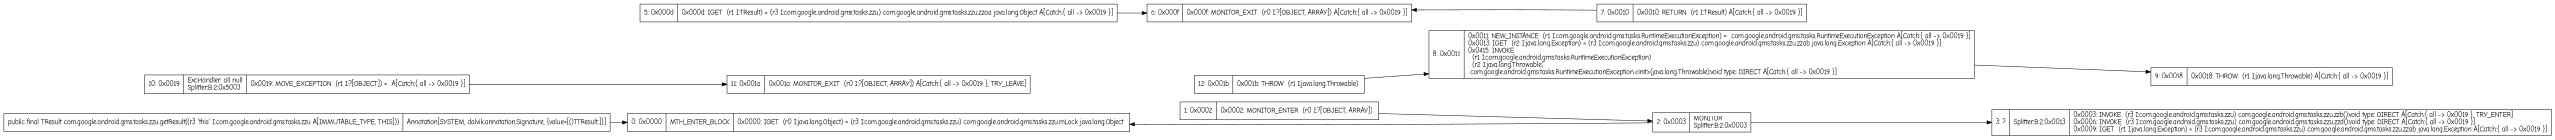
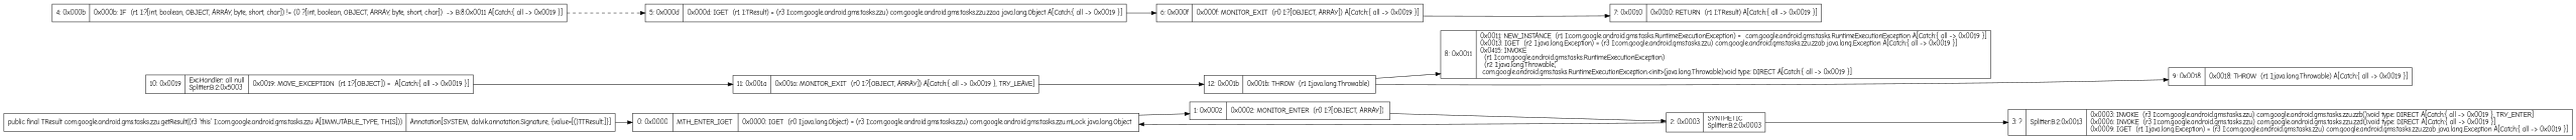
  digraph {
    fontname="Comic Neue"
    rankdir=LR
    node [fontname="Comic Neue" shape=record]
    edge [fontname="Comic Neue"]
-   n1 [label="{0\:\ 0x0000|MTH_ENTER_BLOCK\l|0x0000: IGET  (r0 I:java.lang.Object) = (r3 I:com.google.android.gms.tasks.zzu) com.google.android.gms.tasks.zzu.mLock java.lang.Object \l}"]
+   n1 [label="{0\:\ 0x0000|MTH_ENTER_IGET\l|0x0000: IGET  (r0 I:java.lang.Object) = (r3 I:com.google.android.gms.tasks.zzu) com.google.android.gms.tasks.zzu.mLock java.lang.Object \l}"]
    n2 [label="{1\:\ 0x0002|0x0002: MONITOR_ENTER  (r0 I:?[OBJECT, ARRAY]) \l}"]
-   n3 [label="{2\:\ 0x0003|MONITOR\lSplitter:B:2:0x0003\l}"]
+   n3 [label="{2\:\ 0x0003|SYNTHETIC\lSplitter:B:2:0x0003\l}"]
    n4 [label="{3\:\ ?|Splitter:B:2:0x0013\l|0x0003: INVOKE  (r3 I:com.google.android.gms.tasks.zzu) com.google.android.gms.tasks.zzu.zzb():void type: DIRECT A[Catch:\{ all \-\> 0x0019 \}, TRY_ENTER]\l0x0006: INVOKE  (r3 I:com.google.android.gms.tasks.zzu) com.google.android.gms.tasks.zzu.zzd():void type: DIRECT A[Catch:\{ all \-\> 0x0019 \}]\l0x0009: IGET  (r1 I:java.lang.Exception) = (r3 I:com.google.android.gms.tasks.zzu) com.google.android.gms.tasks.zzu.zzab java.lang.Exception A[Catch:\{ all \-\> 0x0019 \}]\l}"]
    n5 [label="{10\:\ 0x0019|ExcHandler: all null\lSplitter:B:2:0x5003\l|0x0019: MOVE_EXCEPTION  (r1 I:?[OBJECT]) =  A[Catch:\{ all \-\> 0x0019 \}]\l}"]
    n6 [label="{11\:\ 0x001a|0x001a: MONITOR_EXIT  (r0 I:?[OBJECT, ARRAY]) A[Catch:\{ all \-\> 0x0019 \}, TRY_LEAVE]\l}"]
+   n7 [label="{4\:\ 0x000b|0x000b: IF  (r1 I:?[int, boolean, OBJECT, ARRAY, byte, short, char]) != (0 ?[int, boolean, OBJECT, ARRAY, byte, short, char])  \-\> B:8:0x0011 A[Catch:\{ all \-\> 0x0019 \}]\l}"]
    n8 [label="{5\:\ 0x000d|0x000d: IGET  (r1 I:TResult) = (r3 I:com.google.android.gms.tasks.zzu) com.google.android.gms.tasks.zzu.zzaa java.lang.Object A[Catch:\{ all \-\> 0x0019 \}]\l}"]
    n9 [label="{6\:\ 0x000f|0x000f: MONITOR_EXIT  (r0 I:?[OBJECT, ARRAY]) A[Catch:\{ all \-\> 0x0019 \}]\l}"]
    n10 [label="{8\:\ 0x0011|0x0011: NEW_INSTANCE  (r1 I:com.google.android.gms.tasks.RuntimeExecutionException) =  com.google.android.gms.tasks.RuntimeExecutionException A[Catch:\{ all \-\> 0x0019 \}]\l0x0013: IGET  (r2 I:java.lang.Exception) = (r3 I:com.google.android.gms.tasks.zzu) com.google.android.gms.tasks.zzu.zzab java.lang.Exception A[Catch:\{ all \-\> 0x0019 \}]\l0x0415: INVOKE  \l  (r1 I:com.google.android.gms.tasks.RuntimeExecutionException)\l  (r2 I:java.lang.Throwable)\l com.google.android.gms.tasks.RuntimeExecutionException.\<init\>(java.lang.Throwable):void type: DIRECT A[Catch:\{ all \-\> 0x0019 \}]\l}"]
    n11 [label="{9\:\ 0x0018|0x0018: THROW  (r1 I:java.lang.Throwable) A[Catch:\{ all \-\> 0x0019 \}]\l}"]
    n12 [label="{7\:\ 0x0010|0x0010: RETURN  (r1 I:TResult) A[Catch:\{ all \-\> 0x0019 \}]\l}"]
    n13 [label="{12\:\ 0x001b|0x001b: THROW  (r1 I:java.lang.Throwable) \l}"]
    n14 [label="{public final TResult com.google.android.gms.tasks.zzu.getResult((r3 'this' I:com.google.android.gms.tasks.zzu A[IMMUTABLE_TYPE, THIS]))  | Annotation[SYSTEM, dalvik.annotation.Signature, \{value=[()TTResult;]\}]\l}"]
+   n1 -> n2
    n2 -> n3
    n3 -> n1
    n3 -> n4
    n5 -> n6
+   n6 -> n13
+   n7 -> n8 [style=dashed]
    n8 -> n9
-   n12 -> n9
-   n10 -> n11
+   n9 -> n12
+   n13 -> n11
    n13 -> n10
    n14 -> n1
  }
